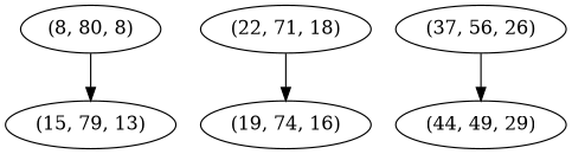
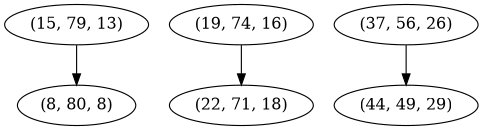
  digraph {
    n1 [label="(8, 80, 8)"]
    "(15, 79, 13)"
    "(19, 74, 16)"
    "(22, 71, 18)"
    "(37, 56, 26)"
    "(44, 49, 29)"
-   n1 -> "(15, 79, 13)"
-   "(22, 71, 18)" -> "(19, 74, 16)"
+   "(15, 79, 13)" -> n1
+   "(19, 74, 16)" -> "(22, 71, 18)"
    "(37, 56, 26)" -> "(44, 49, 29)"
  }
